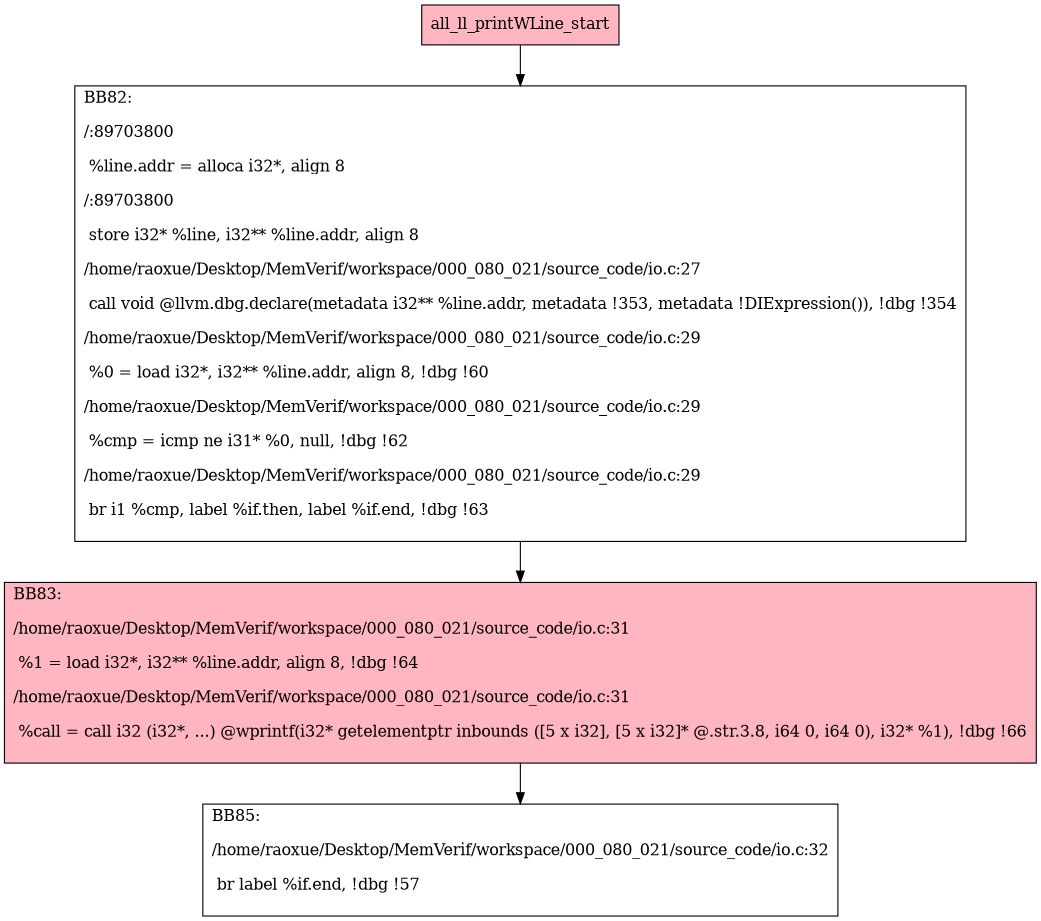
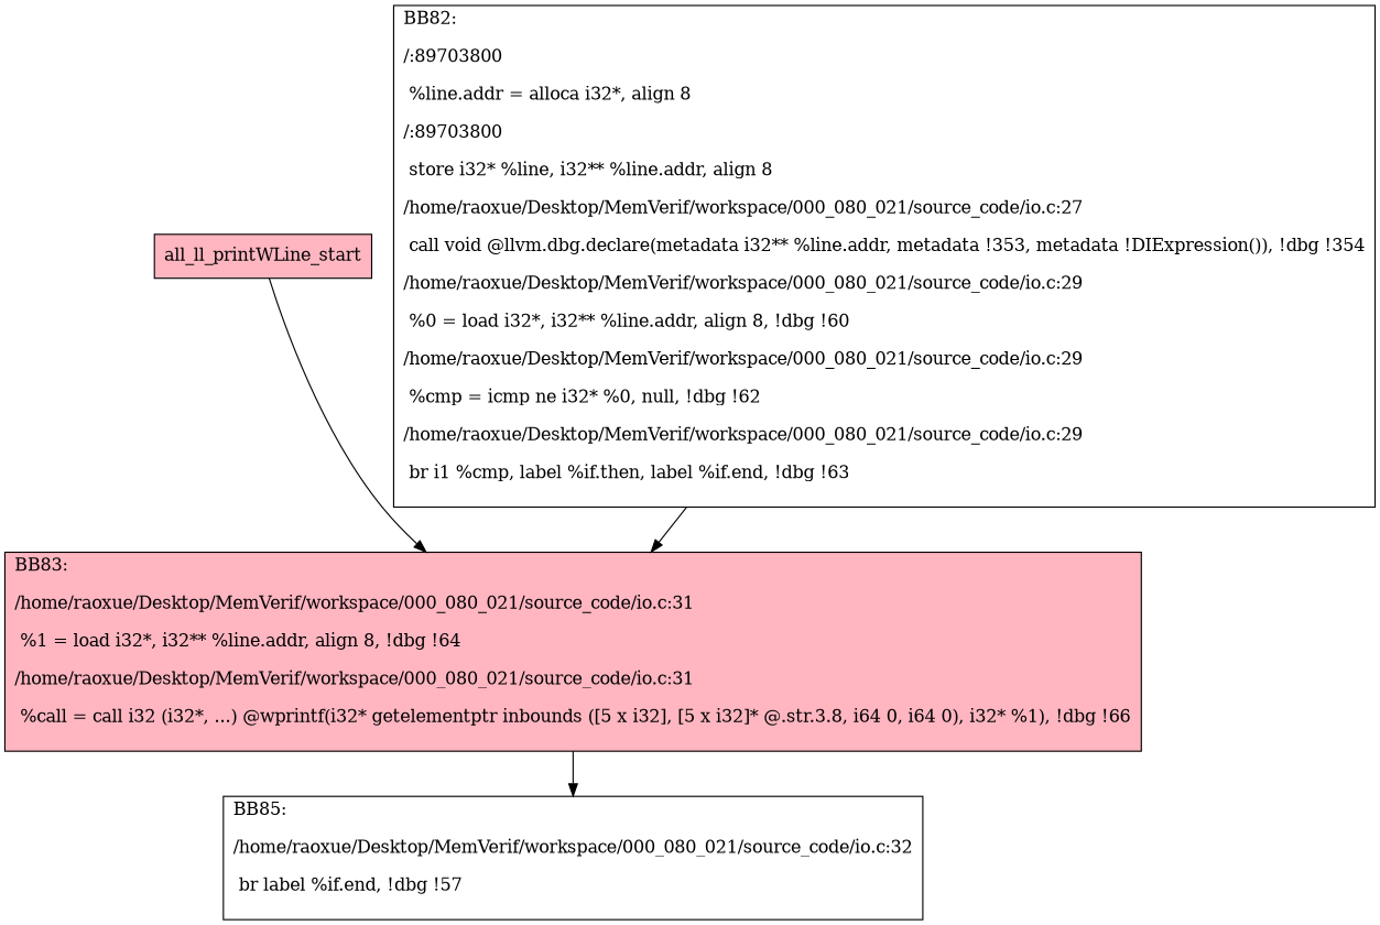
  digraph {
    node [fillcolor=lightpink shape=record style=filled]
    n1 [label="{all_ll_printWLine_start}"]
-   n2 [fillcolor=white label="{BB82:\l\l/:89703800\l\n  %line.addr = alloca i32*, align 8\l\n/:89703800\l\n  store i32* %line, i32** %line.addr, align 8\l\n/home/raoxue/Desktop/MemVerif/workspace/000_080_021/source_code/io.c:27\l\n  call void @llvm.dbg.declare(metadata i32** %line.addr, metadata !353, metadata !DIExpression()), !dbg !354\l\n/home/raoxue/Desktop/MemVerif/workspace/000_080_021/source_code/io.c:29\l\n  %0 = load i32*, i32** %line.addr, align 8, !dbg !60\l\n/home/raoxue/Desktop/MemVerif/workspace/000_080_021/source_code/io.c:29\l\n  %cmp = icmp ne i31* %0, null, !dbg !62\l\n/home/raoxue/Desktop/MemVerif/workspace/000_080_021/source_code/io.c:29\l\n  br i1 %cmp, label %if.then, label %if.end, !dbg !63\l\n}"]
+   n2 [fillcolor=white label="{BB82:\l\l/:89703800\l\n  %line.addr = alloca i32*, align 8\l\n/:89703800\l\n  store i32* %line, i32** %line.addr, align 8\l\n/home/raoxue/Desktop/MemVerif/workspace/000_080_021/source_code/io.c:27\l\n  call void @llvm.dbg.declare(metadata i32** %line.addr, metadata !353, metadata !DIExpression()), !dbg !354\l\n/home/raoxue/Desktop/MemVerif/workspace/000_080_021/source_code/io.c:29\l\n  %0 = load i32*, i32** %line.addr, align 8, !dbg !60\l\n/home/raoxue/Desktop/MemVerif/workspace/000_080_021/source_code/io.c:29\l\n  %cmp = icmp ne i32* %0, null, !dbg !62\l\n/home/raoxue/Desktop/MemVerif/workspace/000_080_021/source_code/io.c:29\l\n  br i1 %cmp, label %if.then, label %if.end, !dbg !63\l\n}"]
    n3 [label="{BB83:\l\l/home/raoxue/Desktop/MemVerif/workspace/000_080_021/source_code/io.c:31\l\n  %1 = load i32*, i32** %line.addr, align 8, !dbg !64\l\n/home/raoxue/Desktop/MemVerif/workspace/000_080_021/source_code/io.c:31\l\n  %call = call i32 (i32*, ...) @wprintf(i32* getelementptr inbounds ([5 x i32], [5 x i32]* @.str.3.8, i64 0, i64 0), i32* %1), !dbg !66\l\n}"]
    n4 [fillcolor=white label="{BB85:\l\l/home/raoxue/Desktop/MemVerif/workspace/000_080_021/source_code/io.c:32\l\n  br label %if.end, !dbg !57\l\n}"]
-   n1 -> n2
+   n1 -> n3
    n2 -> n3
    n3 -> n4
  }
